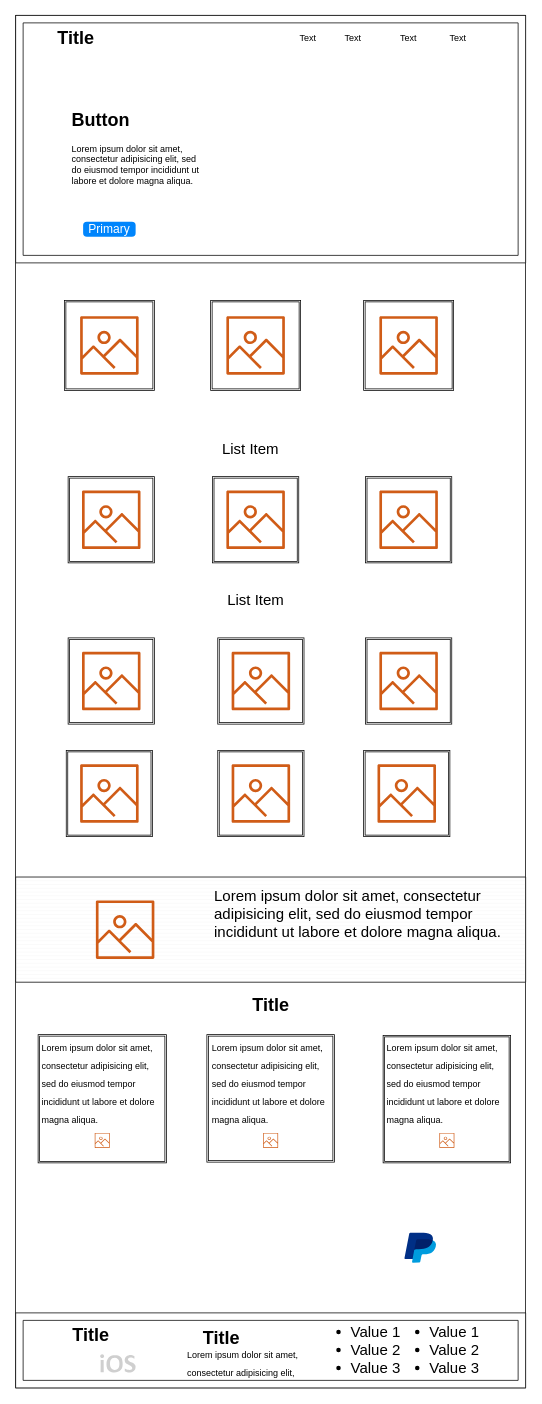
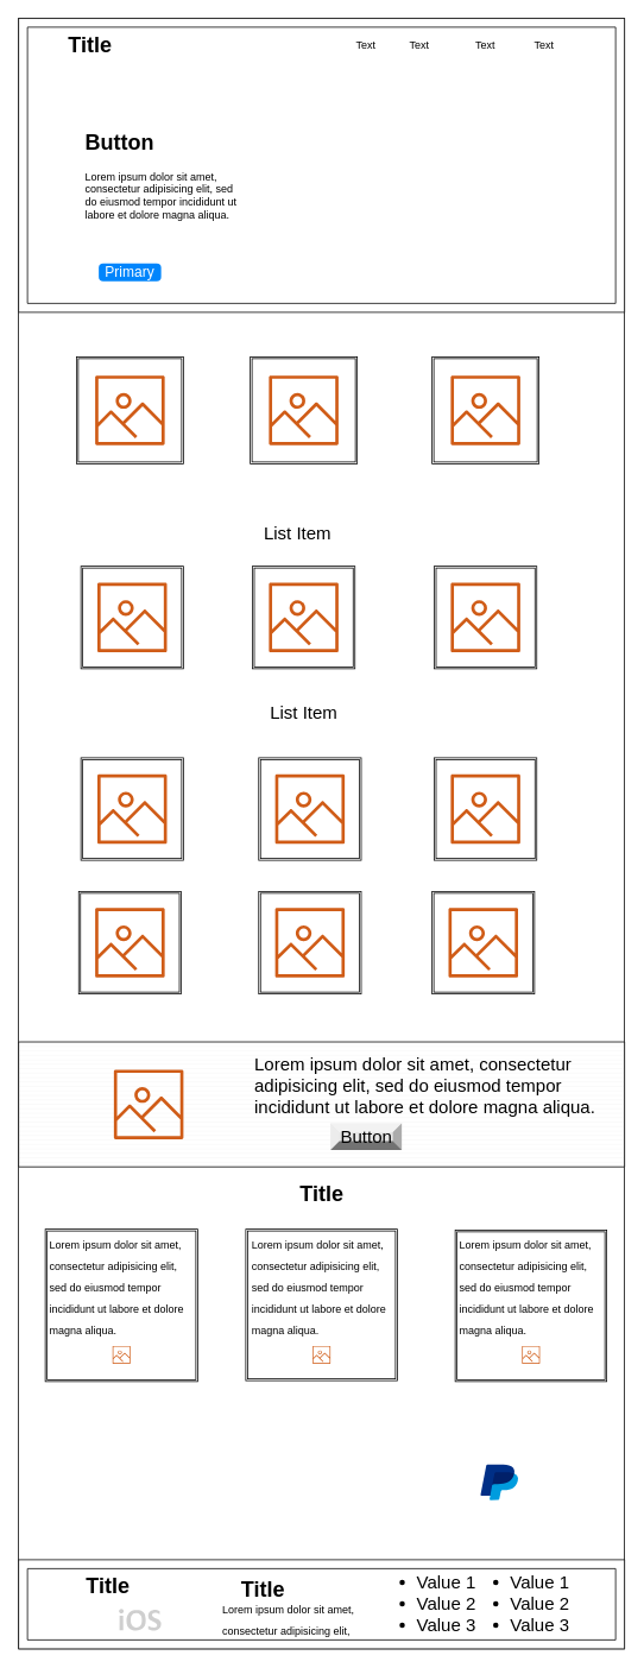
  <mxCell id="0" />
  <mxCell id="1" parent="0" />
  <mxCell id="2" value="" style="rounded=0;whiteSpace=wrap;html=1;" vertex="1" parent="1"><mxGeometry x="20" y="20" width="680" height="1830" as="geometry" /></mxCell>
  <mxCell id="3" value="" style="verticalLabelPosition=bottom;verticalAlign=top;html=1;shape=mxgraph.basic.frame;dx=10;" vertex="1" parent="1"><mxGeometry x="20" y="20" width="680" height="330" as="geometry" /></mxCell>
  <mxCell id="4" value="" style="shape=image;html=1;verticalAlign=top;verticalLabelPosition=bottom;labelBackgroundColor=#ffffff;imageAspect=0;aspect=fixed;image=https://cdn3.iconfinder.com/data/icons/linecons-free-vector-icons-pack/32/diamond-128.png;rotation=-15;" vertex="1" parent="1"><mxGeometry x="460" y="125.86" width="168" height="168" as="geometry" /></mxCell>
  <mxCell id="5" value="Title" style="text;strokeColor=none;fillColor=none;html=1;fontSize=24;fontStyle=1;verticalAlign=middle;align=center;" vertex="1" parent="1"><mxGeometry x="50" y="30" width="100" height="40" as="geometry" /></mxCell>
  <mxCell id="6" value="Text" style="text;html=1;strokeColor=none;fillColor=none;align=center;verticalAlign=middle;whiteSpace=wrap;rounded=0;" vertex="1" parent="1"><mxGeometry x="390" y="40" width="40" height="20" as="geometry" /></mxCell>
  <mxCell id="7" value="Text" style="text;html=1;strokeColor=none;fillColor=none;align=center;verticalAlign=middle;whiteSpace=wrap;rounded=0;" vertex="1" parent="1"><mxGeometry x="450" y="40" width="40" height="20" as="geometry" /></mxCell>
  <mxCell id="8" value="Text" style="text;html=1;strokeColor=none;fillColor=none;align=center;verticalAlign=middle;whiteSpace=wrap;rounded=0;" vertex="1" parent="1"><mxGeometry x="524" y="40" width="40" height="20" as="geometry" /></mxCell>
  <mxCell id="9" value="Text" style="text;html=1;strokeColor=none;fillColor=none;align=center;verticalAlign=middle;whiteSpace=wrap;rounded=0;" vertex="1" parent="1"><mxGeometry x="590" y="40" width="40" height="20" as="geometry" /></mxCell>
  <mxCell id="10" value="&lt;h1&gt;Button&lt;/h1&gt;&lt;p&gt;Lorem ipsum dolor sit amet, consectetur adipisicing elit, sed do eiusmod tempor incididunt ut labore et dolore magna aliqua.&lt;/p&gt;" style="text;html=1;strokeColor=none;fillColor=none;spacing=5;spacingTop=-20;whiteSpace=wrap;overflow=hidden;rounded=0;" vertex="1" parent="1"><mxGeometry x="90" y="140" width="190" height="120" as="geometry" /></mxCell>
  <mxCell id="11" value="" style="shape=image;html=1;verticalAlign=top;verticalLabelPosition=bottom;labelBackgroundColor=#ffffff;imageAspect=0;aspect=fixed;image=https://cdn1.iconfinder.com/data/icons/line-free/24/Shopping_bag-128.png" vertex="1" parent="1"><mxGeometry x="650" y="40" width="20" height="20" as="geometry" /></mxCell>
  <mxCell id="12" value="Primary" style="html=1;shadow=0;dashed=0;shape=mxgraph.bootstrap.rrect;rSize=5;strokeColor=none;strokeWidth=1;fillColor=#0085FC;fontColor=#FFFFFF;whiteSpace=wrap;align=center;verticalAlign=middle;spacingLeft=0;fontStyle=0;fontSize=16;spacing=5;" vertex="1" parent="1"><mxGeometry x="110" y="295" width="70" height="20" as="geometry" /></mxCell>
  <mxCell id="13" value="" style="shape=ext;double=1;rounded=0;whiteSpace=wrap;html=1;" vertex="1" parent="1"><mxGeometry x="85" y="400" width="120" height="120" as="geometry" /></mxCell>
  <mxCell id="14" value="" style="shape=ext;double=1;rounded=0;whiteSpace=wrap;html=1;" vertex="1" parent="1"><mxGeometry x="280" y="400" width="120" height="120" as="geometry" /></mxCell>
  <mxCell id="15" value="" style="shape=ext;double=1;rounded=0;whiteSpace=wrap;html=1;" vertex="1" parent="1"><mxGeometry x="484" y="400" width="120" height="120" as="geometry" /></mxCell>
  <mxCell id="16" value="" style="outlineConnect=0;fontColor=#232F3E;gradientColor=none;fillColor=#D05C17;strokeColor=none;dashed=0;verticalLabelPosition=bottom;verticalAlign=top;align=center;html=1;fontSize=12;fontStyle=0;aspect=fixed;pointerEvents=1;shape=mxgraph.aws4.container_registry_image;" vertex="1" parent="1"><mxGeometry x="106" y="421" width="78" height="78" as="geometry" /></mxCell>
  <mxCell id="17" value="" style="outlineConnect=0;fontColor=#232F3E;gradientColor=none;fillColor=#D05C17;strokeColor=none;dashed=0;verticalLabelPosition=bottom;verticalAlign=top;align=center;html=1;fontSize=12;fontStyle=0;aspect=fixed;pointerEvents=1;shape=mxgraph.aws4.container_registry_image;" vertex="1" parent="1"><mxGeometry x="301" y="421" width="78" height="78" as="geometry" /></mxCell>
  <mxCell id="18" value="" style="outlineConnect=0;fontColor=#232F3E;gradientColor=none;fillColor=#D05C17;strokeColor=none;dashed=0;verticalLabelPosition=bottom;verticalAlign=top;align=center;html=1;fontSize=12;fontStyle=0;aspect=fixed;pointerEvents=1;shape=mxgraph.aws4.container_registry_image;" vertex="1" parent="1"><mxGeometry x="505" y="421" width="78" height="78" as="geometry" /></mxCell>
  <mxCell id="19" value="List Item" style="text;strokeColor=none;fillColor=none;align=left;verticalAlign=top;spacingLeft=4;spacingRight=4;overflow=hidden;rotatable=0;points=[[0,0.5],[1,0.5]];portConstraint=eastwest;fontSize=20;" vertex="1" parent="1"><mxGeometry x="289.5" y="579" width="101" height="31" as="geometry" /></mxCell>
  <mxCell id="20" value="" style="shape=ext;double=1;whiteSpace=wrap;html=1;aspect=fixed;fontSize=20;" vertex="1" parent="1"><mxGeometry x="90" y="635" width="115" height="115" as="geometry" /></mxCell>
  <mxCell id="21" value="" style="shape=ext;double=1;whiteSpace=wrap;html=1;aspect=fixed;fontSize=20;" vertex="1" parent="1"><mxGeometry x="282.5" y="635" width="115" height="115" as="geometry" /></mxCell>
  <mxCell id="22" value="" style="shape=ext;double=1;whiteSpace=wrap;html=1;aspect=fixed;fontSize=20;" vertex="1" parent="1"><mxGeometry x="486.5" y="635" width="115" height="115" as="geometry" /></mxCell>
  <mxCell id="23" value="" style="shape=ext;double=1;whiteSpace=wrap;html=1;aspect=fixed;fontSize=20;" vertex="1" parent="1"><mxGeometry x="90" y="850" width="115" height="115" as="geometry" /></mxCell>
  <mxCell id="24" value="" style="shape=ext;double=1;whiteSpace=wrap;html=1;aspect=fixed;fontSize=20;" vertex="1" parent="1"><mxGeometry x="289.5" y="850" width="115" height="115" as="geometry" /></mxCell>
  <mxCell id="25" value="" style="shape=ext;double=1;whiteSpace=wrap;html=1;aspect=fixed;fontSize=20;" vertex="1" parent="1"><mxGeometry x="486.5" y="850" width="115" height="115" as="geometry" /></mxCell>
  <mxCell id="26" value="" style="outlineConnect=0;fontColor=#232F3E;gradientColor=none;fillColor=#D05C17;strokeColor=none;dashed=0;verticalLabelPosition=bottom;verticalAlign=top;align=center;html=1;fontSize=12;fontStyle=0;aspect=fixed;pointerEvents=1;shape=mxgraph.aws4.container_registry_image;" vertex="1" parent="1"><mxGeometry x="108.5" y="653.5" width="78" height="78" as="geometry" /></mxCell>
  <mxCell id="27" value="" style="outlineConnect=0;fontColor=#232F3E;gradientColor=none;fillColor=#D05C17;strokeColor=none;dashed=0;verticalLabelPosition=bottom;verticalAlign=top;align=center;html=1;fontSize=12;fontStyle=0;aspect=fixed;pointerEvents=1;shape=mxgraph.aws4.container_registry_image;" vertex="1" parent="1"><mxGeometry x="301" y="653.5" width="78" height="78" as="geometry" /></mxCell>
  <mxCell id="28" value="" style="outlineConnect=0;fontColor=#232F3E;gradientColor=none;fillColor=#D05C17;strokeColor=none;dashed=0;verticalLabelPosition=bottom;verticalAlign=top;align=center;html=1;fontSize=12;fontStyle=0;aspect=fixed;pointerEvents=1;shape=mxgraph.aws4.container_registry_image;" vertex="1" parent="1"><mxGeometry x="505" y="653.5" width="78" height="78" as="geometry" /></mxCell>
  <mxCell id="29" value="" style="outlineConnect=0;fontColor=#232F3E;gradientColor=none;fillColor=#D05C17;strokeColor=none;dashed=0;verticalLabelPosition=bottom;verticalAlign=top;align=center;html=1;fontSize=12;fontStyle=0;aspect=fixed;pointerEvents=1;shape=mxgraph.aws4.container_registry_image;" vertex="1" parent="1"><mxGeometry x="108.5" y="868.5" width="78" height="78" as="geometry" /></mxCell>
  <mxCell id="30" value="" style="outlineConnect=0;fontColor=#232F3E;gradientColor=none;fillColor=#D05C17;strokeColor=none;dashed=0;verticalLabelPosition=bottom;verticalAlign=top;align=center;html=1;fontSize=12;fontStyle=0;aspect=fixed;pointerEvents=1;shape=mxgraph.aws4.container_registry_image;" vertex="1" parent="1"><mxGeometry x="308" y="868.5" width="78" height="78" as="geometry" /></mxCell>
  <mxCell id="31" value="" style="outlineConnect=0;fontColor=#232F3E;gradientColor=none;fillColor=#D05C17;strokeColor=none;dashed=0;verticalLabelPosition=bottom;verticalAlign=top;align=center;html=1;fontSize=12;fontStyle=0;aspect=fixed;pointerEvents=1;shape=mxgraph.aws4.container_registry_image;" vertex="1" parent="1"><mxGeometry x="505" y="868.5" width="78" height="78" as="geometry" /></mxCell>
  <mxCell id="32" value="List Item" style="text;strokeColor=none;fillColor=none;align=left;verticalAlign=top;spacingLeft=4;spacingRight=4;overflow=hidden;rotatable=0;points=[[0,0.5],[1,0.5]];portConstraint=eastwest;fontSize=20;" vertex="1" parent="1"><mxGeometry x="296.5" y="780" width="101" height="31" as="geometry" /></mxCell>
  <mxCell id="33" value="" style="shape=ext;double=1;whiteSpace=wrap;html=1;aspect=fixed;fontSize=20;" vertex="1" parent="1"><mxGeometry x="87.5" y="1000" width="115" height="115" as="geometry" /></mxCell>
  <mxCell id="34" value="" style="shape=ext;double=1;whiteSpace=wrap;html=1;aspect=fixed;fontSize=20;" vertex="1" parent="1"><mxGeometry x="289.5" y="1000" width="115" height="115" as="geometry" /></mxCell>
  <mxCell id="35" value="" style="shape=ext;double=1;whiteSpace=wrap;html=1;aspect=fixed;fontSize=20;" vertex="1" parent="1"><mxGeometry x="484" y="1000" width="115" height="115" as="geometry" /></mxCell>
  <mxCell id="36" value="" style="outlineConnect=0;fontColor=#232F3E;gradientColor=none;fillColor=#D05C17;strokeColor=none;dashed=0;verticalLabelPosition=bottom;verticalAlign=top;align=center;html=1;fontSize=12;fontStyle=0;aspect=fixed;pointerEvents=1;shape=mxgraph.aws4.container_registry_image;" vertex="1" parent="1"><mxGeometry x="106" y="1018.5" width="78" height="78" as="geometry" /></mxCell>
  <mxCell id="37" value="" style="outlineConnect=0;fontColor=#232F3E;gradientColor=none;fillColor=#D05C17;strokeColor=none;dashed=0;verticalLabelPosition=bottom;verticalAlign=top;align=center;html=1;fontSize=12;fontStyle=0;aspect=fixed;pointerEvents=1;shape=mxgraph.aws4.container_registry_image;" vertex="1" parent="1"><mxGeometry x="308" y="1018.5" width="78" height="78" as="geometry" /></mxCell>
  <mxCell id="38" value="" style="outlineConnect=0;fontColor=#232F3E;gradientColor=none;fillColor=#D05C17;strokeColor=none;dashed=0;verticalLabelPosition=bottom;verticalAlign=top;align=center;html=1;fontSize=12;fontStyle=0;aspect=fixed;pointerEvents=1;shape=mxgraph.aws4.container_registry_image;" vertex="1" parent="1"><mxGeometry x="502.5" y="1018.5" width="78" height="78" as="geometry" /></mxCell>
  <mxCell id="39" value="" style="verticalLabelPosition=bottom;verticalAlign=top;html=1;shape=mxgraph.basic.patternFillRect;fillStyle=hor;step=5;fillStrokeWidth=0.2;fillStrokeColor=#dddddd;fontSize=20;rotation=0;" vertex="1" parent="1"><mxGeometry x="20" y="1168.87" width="680" height="140.25" as="geometry" /></mxCell>
  <mxCell id="40" value="" style="outlineConnect=0;fontColor=#232F3E;gradientColor=none;fillColor=#D05C17;strokeColor=none;dashed=0;verticalLabelPosition=bottom;verticalAlign=top;align=center;html=1;fontSize=12;fontStyle=0;aspect=fixed;pointerEvents=1;shape=mxgraph.aws4.container_registry_image;" vertex="1" parent="1"><mxGeometry x="127" y="1200" width="78" height="78" as="geometry" /></mxCell>
  <mxCell id="41" value="&lt;h1&gt;&lt;br&gt;&lt;/h1&gt;&lt;p&gt;&lt;font style=&quot;font-size: 20px&quot;&gt;Lorem ipsum dolor sit amet, consectetur adipisicing elit, sed do eiusmod tempor incididunt ut labore et dolore magna aliqua.&lt;/font&gt;&lt;/p&gt;" style="text;html=1;strokeColor=none;fillColor=none;spacing=5;spacingTop=-20;whiteSpace=wrap;overflow=hidden;rounded=0;fontSize=20;" vertex="1" parent="1"><mxGeometry x="280" y="1090" width="420" height="220" as="geometry" /></mxCell>
+ <mxCell id="42" value="Button" style="labelPosition=center;verticalLabelPosition=middle;align=center;html=1;shape=mxgraph.basic.shaded_button;dx=10;fillColor=#E6E6E6;strokeColor=none;fontSize=20;" vertex="1" parent="1"><mxGeometry x="370" y="1260" width="80" height="30" as="geometry" /></mxCell>
  <mxCell id="43" value="Title" style="text;strokeColor=none;fillColor=none;html=1;fontSize=24;fontStyle=1;verticalAlign=middle;align=center;" vertex="1" parent="1"><mxGeometry x="310" y="1320" width="100" height="40" as="geometry" /></mxCell>
  <mxCell id="44" value="" style="shape=ext;double=1;whiteSpace=wrap;html=1;aspect=fixed;fontSize=20;" vertex="1" parent="1"><mxGeometry x="50" y="1379" width="171" height="171" as="geometry" /></mxCell>
  <mxCell id="45" value="" style="shape=ext;double=1;whiteSpace=wrap;html=1;aspect=fixed;fontSize=20;" vertex="1" parent="1"><mxGeometry x="275" y="1379" width="170" height="170" as="geometry" /></mxCell>
  <mxCell id="46" value="" style="shape=ext;double=1;whiteSpace=wrap;html=1;aspect=fixed;fontSize=20;" vertex="1" parent="1"><mxGeometry x="510" y="1380" width="170" height="170" as="geometry" /></mxCell>
  <mxCell id="47" value="" style="outlineConnect=0;fontColor=#232F3E;gradientColor=none;fillColor=#D05C17;strokeColor=none;dashed=0;verticalLabelPosition=bottom;verticalAlign=top;align=center;html=1;fontSize=12;fontStyle=0;aspect=fixed;pointerEvents=1;shape=mxgraph.aws4.container_registry_image;" vertex="1" parent="1"><mxGeometry x="125.5" y="1510" width="20" height="20" as="geometry" /></mxCell>
  <mxCell id="48" value="" style="outlineConnect=0;fontColor=#232F3E;gradientColor=none;fillColor=#D05C17;strokeColor=none;dashed=0;verticalLabelPosition=bottom;verticalAlign=top;align=center;html=1;fontSize=12;fontStyle=0;aspect=fixed;pointerEvents=1;shape=mxgraph.aws4.container_registry_image;" vertex="1" parent="1"><mxGeometry x="350" y="1510" width="20" height="20" as="geometry" /></mxCell>
  <mxCell id="49" value="" style="outlineConnect=0;fontColor=#232F3E;gradientColor=none;fillColor=#D05C17;strokeColor=none;dashed=0;verticalLabelPosition=bottom;verticalAlign=top;align=center;html=1;fontSize=12;fontStyle=0;aspect=fixed;pointerEvents=1;shape=mxgraph.aws4.container_registry_image;" vertex="1" parent="1"><mxGeometry x="585" y="1510" width="20" height="20" as="geometry" /></mxCell>
  <mxCell id="50" value="&lt;h1&gt;&lt;br&gt;&lt;/h1&gt;&lt;p&gt;&lt;font style=&quot;font-size: 12px&quot;&gt;Lorem ipsum dolor sit amet, consectetur adipisicing elit, sed do eiusmod tempor incididunt ut labore et dolore magna aliqua.&lt;/font&gt;&lt;/p&gt;" style="text;html=1;strokeColor=none;fillColor=none;spacing=5;spacingTop=-20;whiteSpace=wrap;overflow=hidden;rounded=0;fontSize=20;" vertex="1" parent="1"><mxGeometry x="50" y="1290" width="173.5" height="210" as="geometry" /></mxCell>
  <mxCell id="51" value="&lt;h1&gt;&lt;br&gt;&lt;/h1&gt;&lt;p&gt;&lt;font style=&quot;font-size: 12px&quot;&gt;Lorem ipsum dolor sit amet, consectetur adipisicing elit, sed do eiusmod tempor incididunt ut labore et dolore magna aliqua.&lt;/font&gt;&lt;/p&gt;" style="text;html=1;strokeColor=none;fillColor=none;spacing=5;spacingTop=-20;whiteSpace=wrap;overflow=hidden;rounded=0;fontSize=20;" vertex="1" parent="1"><mxGeometry x="276.5" y="1290" width="173.5" height="210" as="geometry" /></mxCell>
  <mxCell id="52" value="&lt;h1&gt;&lt;br&gt;&lt;/h1&gt;&lt;p&gt;&lt;font style=&quot;font-size: 12px&quot;&gt;Lorem ipsum dolor sit amet, consectetur adipisicing elit, sed do eiusmod tempor incididunt ut labore et dolore magna aliqua.&lt;/font&gt;&lt;/p&gt;" style="text;html=1;strokeColor=none;fillColor=none;spacing=5;spacingTop=-20;whiteSpace=wrap;overflow=hidden;rounded=0;fontSize=20;" vertex="1" parent="1"><mxGeometry x="510" y="1290" width="173.5" height="210" as="geometry" /></mxCell>
  <mxCell id="53" value="" style="verticalLabelPosition=bottom;verticalAlign=top;html=1;shape=mxgraph.basic.frame;dx=10;fontSize=20;" vertex="1" parent="1"><mxGeometry x="20" y="1750" width="680" height="100" as="geometry" /></mxCell>
  <mxCell id="54" value="&lt;ul&gt;&lt;li&gt;Value 1&lt;/li&gt;&lt;li&gt;Value 2&lt;/li&gt;&lt;li&gt;Value 3&lt;/li&gt;&lt;/ul&gt;" style="text;strokeColor=none;fillColor=none;html=1;whiteSpace=wrap;verticalAlign=middle;overflow=hidden;fontSize=20;" vertex="1" parent="1"><mxGeometry x="530" y="1740" width="130" height="100" as="geometry" /></mxCell>
  <mxCell id="55" value="&lt;ul&gt;&lt;li&gt;Value 1&lt;/li&gt;&lt;li&gt;Value 2&lt;/li&gt;&lt;li&gt;Value 3&lt;/li&gt;&lt;/ul&gt;" style="text;strokeColor=none;fillColor=none;html=1;whiteSpace=wrap;verticalAlign=middle;overflow=hidden;fontSize=20;" vertex="1" parent="1"><mxGeometry x="425" y="1740" width="130" height="100" as="geometry" /></mxCell>
  <mxCell id="56" value="Title" style="text;strokeColor=none;fillColor=none;html=1;fontSize=24;fontStyle=1;verticalAlign=middle;align=center;" vertex="1" parent="1"><mxGeometry x="70" y="1760" width="100" height="40" as="geometry" /></mxCell>
  <mxCell id="57" value="" style="dashed=0;outlineConnect=0;html=1;align=center;labelPosition=center;verticalLabelPosition=bottom;verticalAlign=top;shape=mxgraph.weblogos.paypal;fontSize=20;" vertex="1" parent="1"><mxGeometry x="538.3" y="1643" width="42.2" height="40" as="geometry" /></mxCell>
  <mxCell id="58" value="" style="shape=image;html=1;verticalAlign=top;verticalLabelPosition=bottom;labelBackgroundColor=#ffffff;imageAspect=0;aspect=fixed;image=https://cdn4.iconfinder.com/data/icons/logos-and-brands/512/230_Nike_logo-128.png;fontSize=20;" vertex="1" parent="1"><mxGeometry x="260" y="1629" width="68" height="68" as="geometry" /></mxCell>
  <mxCell id="59" value="" style="shape=image;html=1;verticalAlign=top;verticalLabelPosition=bottom;labelBackgroundColor=#ffffff;imageAspect=0;aspect=fixed;image=https://cdn4.iconfinder.com/data/icons/iconsimple-logotypes/512/apple-128.png;fontSize=20;" vertex="1" parent="1"><mxGeometry x="152.5" y="1646" width="34" height="34" as="geometry" /></mxCell>
  <mxCell id="60" value="" style="shape=image;html=1;verticalAlign=top;verticalLabelPosition=bottom;labelBackgroundColor=#ffffff;imageAspect=0;aspect=fixed;image=https://cdn4.iconfinder.com/data/icons/flat-brand-logo-2/512/cocacola-128.png;fontSize=20;" vertex="1" parent="1"><mxGeometry x="397.5" y="1623" width="80" height="80" as="geometry" /></mxCell>
  <mxCell id="61" value="" style="shape=image;html=1;verticalAlign=top;verticalLabelPosition=bottom;labelBackgroundColor=#ffffff;imageAspect=0;aspect=fixed;image=https://cdn3.iconfinder.com/data/icons/logos-brands-3/24/logo_brand_brands_logos_playstore_google-128.png;fontSize=20;" vertex="1" parent="1"><mxGeometry x="97" y="1800" width="30" height="30" as="geometry" /></mxCell>
  <mxCell id="62" value="" style="dashed=0;outlineConnect=0;html=1;align=center;labelPosition=center;verticalLabelPosition=bottom;verticalAlign=top;shape=mxgraph.weblogos.ios;fillColor=#695D5D;gradientColor=#100E0E;fontSize=20;" vertex="1" parent="1"><mxGeometry x="132.7" y="1805.3" width="47.3" height="24.7" as="geometry" /></mxCell>
  <mxCell id="63" value="Title" style="text;strokeColor=none;fillColor=none;html=1;fontSize=24;fontStyle=1;verticalAlign=middle;align=center;" vertex="1" parent="1"><mxGeometry x="244" y="1764" width="100" height="40" as="geometry" /></mxCell>
  <mxCell id="64" value="&lt;h1&gt;&lt;br&gt;&lt;/h1&gt;&lt;p&gt;&lt;font style=&quot;font-size: 12px&quot;&gt;Lorem ipsum dolor sit amet, consectetur adipisicing elit, sed do eiusmod tempor incididunt ut labore et dolore magna aliqua.&lt;/font&gt;&lt;/p&gt;" style="text;html=1;strokeColor=none;fillColor=none;spacing=5;spacingTop=-20;whiteSpace=wrap;overflow=hidden;rounded=0;fontSize=20;" vertex="1" parent="1"><mxGeometry x="244" y="1700" width="166" height="140" as="geometry" /></mxCell>
